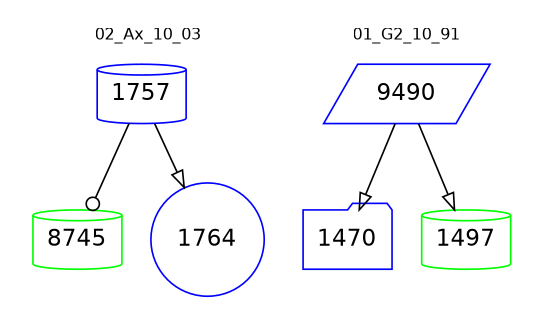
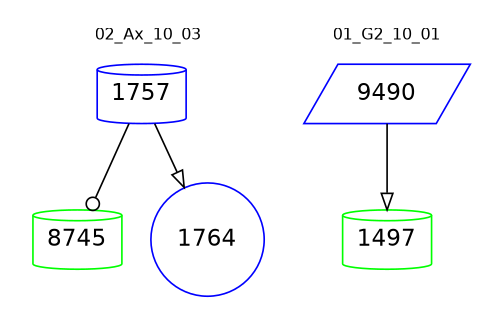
  digraph {
    fontname="DejaVu Sans"
    node [color=blue fontname="DejaVu Sans" shape=cylinder]
    edge [arrowhead=onormal color=black fontname="DejaVu Sans"]
    n1 [label=1757]
    n2 [color=green label=8745]
    n3 [label=1764 shape=circle]
    n4 [label=9490 shape=parallelogram]
-   n5 [label=1470 shape=folder]
    n6 [color=green label=1497]
    subgraph cluster_1 {
      color=white
      fontsize=10
      label="02_Ax_10_03"
      n1
      n2
      n3
    }
    subgraph cluster_2 {
      color=white
      fontsize=10
-     label="01_G2_10_91"
+     label="01_G2_10_01"
      n4
-     n5
      n6
    }
    n1 -> n2 [arrowhead=odot]
    n1 -> n3
-   n4 -> n5
    n4 -> n6
  }
